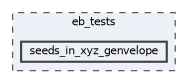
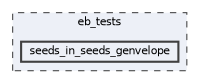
  digraph {
    compound=true
    rankdir=LR
-   n1 [color=grey25 fillcolor="#edf0f7" fontname=Helvetica fontsize=10 height=0.2 label=seeds_in_xyz_genvelope shape=box style="filled,bold" width=0.4]
+   n1 [color=grey25 fillcolor="#edf0f7" fontname=Helvetica fontsize=10 height=0.2 label=seeds_in_seeds_genvelope shape=box style="filled,bold" width=0.4]
    subgraph cluster_1 {
      bgcolor="#edf0f7"
      fontname=Helvetica
      fontsize=10
      label=eb_tests
      pencolor=grey25
      style="filled,dashed"
      n1
    }
  }
